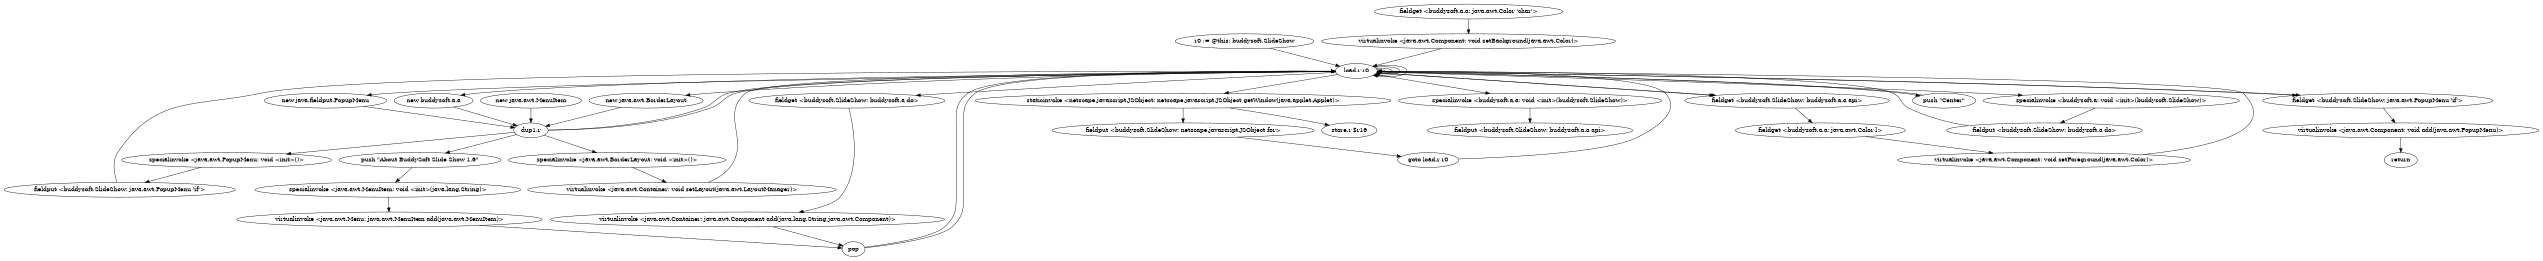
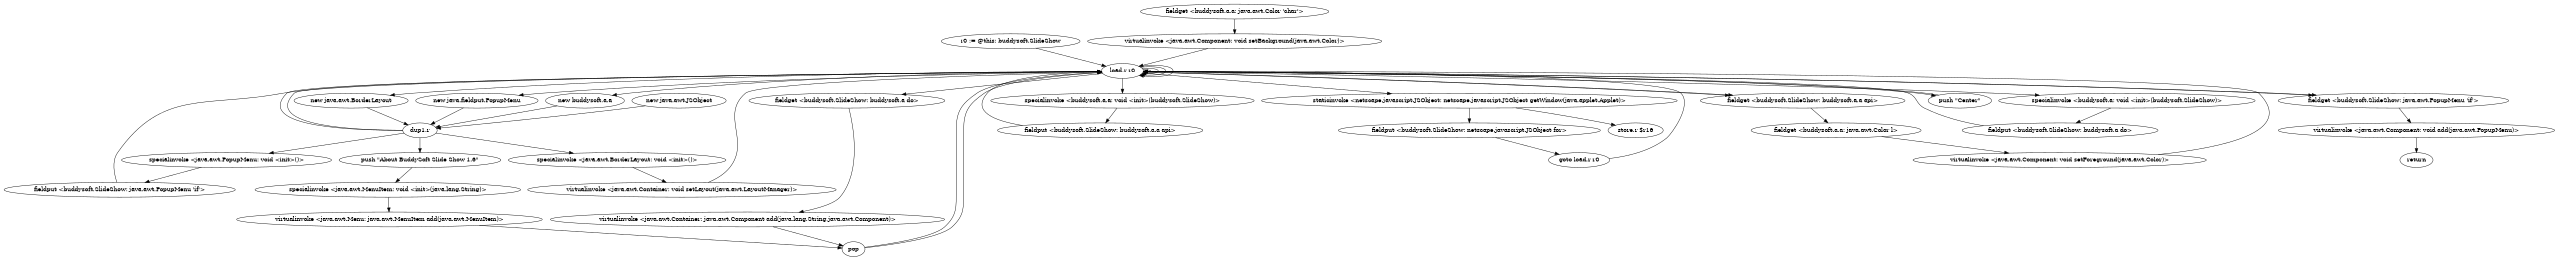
  digraph {
    "r0 := @this: buddysoft.SlideShow"
    "load.r r0"
    "staticinvoke <netscape.javascript.JSObject: netscape.javascript.JSObject getWindow(java.applet.Applet)>"
    "new buddysoft.a.a"
    "specialinvoke <buddysoft.a.a: void <init>(buddysoft.SlideShow)>"
    "fieldget <buddysoft.SlideShow: buddysoft.a.a api>"
    "new java.awt.BorderLayout"
    "specialinvoke <buddysoft.a: void <init>(buddysoft.SlideShow)>"
    "push \"Center\""
    "fieldget <buddysoft.SlideShow: buddysoft.a do>"
    n11 [label="new java.fieldput.PopupMenu"]
    "fieldget <buddysoft.SlideShow: java.awt.PopupMenu 'if'>"
    "fieldput <buddysoft.SlideShow: netscape.javascript.JSObject for>"
    "store.r $r16"
    "dup1.r"
    "fieldput <buddysoft.SlideShow: buddysoft.a.a api>"
    "fieldget <buddysoft.a.a: java.awt.Color l>"
    "fieldput <buddysoft.SlideShow: buddysoft.a do>"
    "virtualinvoke <java.awt.Container: java.awt.Component add(java.lang.String,java.awt.Component)>"
    "virtualinvoke <java.awt.Component: void add(java.awt.PopupMenu)>"
    "goto load.r r0"
    "specialinvoke <java.awt.BorderLayout: void <init>()>"
    "specialinvoke <java.awt.PopupMenu: void <init>()>"
    "push \"About BuddySoft Slide Show 1.6\""
    "virtualinvoke <java.awt.Container: void setLayout(java.awt.LayoutManager)>"
    "fieldput <buddysoft.SlideShow: java.awt.PopupMenu 'if'>"
    "specialinvoke <java.awt.MenuItem: void <init>(java.lang.String)>"
    "fieldget <buddysoft.a.a: java.awt.Color 'char'>"
    "virtualinvoke <java.awt.Component: void setBackground(java.awt.Color)>"
    "virtualinvoke <java.awt.Component: void setForeground(java.awt.Color)>"
    pop
-   "new java.awt.MenuItem"
+   "new java.awt.MenuItem" [label="new java.awt.JSObject"]
    return
    "virtualinvoke <java.awt.Menu: java.awt.MenuItem add(java.awt.MenuItem)>"
    "r0 := @this: buddysoft.SlideShow" -> "load.r r0"
    "load.r r0" -> "load.r r0"
    "load.r r0" -> "load.r r0"
    "load.r r0" -> "load.r r0"
    "load.r r0" -> "load.r r0"
    "load.r r0" -> "staticinvoke <netscape.javascript.JSObject: netscape.javascript.JSObject getWindow(java.applet.Applet)>"
    "load.r r0" -> "new buddysoft.a.a"
    "load.r r0" -> "specialinvoke <buddysoft.a.a: void <init>(buddysoft.SlideShow)>"
    "load.r r0" -> "fieldget <buddysoft.SlideShow: buddysoft.a.a api>"
    "load.r r0" -> "fieldget <buddysoft.SlideShow: buddysoft.a.a api>"
    "load.r r0" -> "new java.awt.BorderLayout"
    "load.r r0" -> "specialinvoke <buddysoft.a: void <init>(buddysoft.SlideShow)>"
    "load.r r0" -> "push \"Center\""
    "load.r r0" -> "fieldget <buddysoft.SlideShow: buddysoft.a do>"
    "load.r r0" -> n11
    "load.r r0" -> "fieldget <buddysoft.SlideShow: java.awt.PopupMenu 'if'>"
    "load.r r0" -> "fieldget <buddysoft.SlideShow: java.awt.PopupMenu 'if'>"
    "staticinvoke <netscape.javascript.JSObject: netscape.javascript.JSObject getWindow(java.applet.Applet)>" -> "fieldput <buddysoft.SlideShow: netscape.javascript.JSObject for>"
    "staticinvoke <netscape.javascript.JSObject: netscape.javascript.JSObject getWindow(java.applet.Applet)>" -> "store.r $r16"
    "new buddysoft.a.a" -> "dup1.r"
    "specialinvoke <buddysoft.a.a: void <init>(buddysoft.SlideShow)>" -> "fieldput <buddysoft.SlideShow: buddysoft.a.a api>"
    "fieldget <buddysoft.SlideShow: buddysoft.a.a api>" -> "fieldget <buddysoft.a.a: java.awt.Color l>"
    "new java.awt.BorderLayout" -> "dup1.r"
    "specialinvoke <buddysoft.a: void <init>(buddysoft.SlideShow)>" -> "fieldput <buddysoft.SlideShow: buddysoft.a do>"
    "push \"Center\"" -> "load.r r0"
    "fieldget <buddysoft.SlideShow: buddysoft.a do>" -> "virtualinvoke <java.awt.Container: java.awt.Component add(java.lang.String,java.awt.Component)>"
    n11 -> "dup1.r"
    "fieldget <buddysoft.SlideShow: java.awt.PopupMenu 'if'>" -> "virtualinvoke <java.awt.Component: void add(java.awt.PopupMenu)>"
    "fieldput <buddysoft.SlideShow: netscape.javascript.JSObject for>" -> "goto load.r r0"
    "dup1.r" -> "load.r r0"
    "dup1.r" -> "load.r r0"
    "dup1.r" -> "specialinvoke <java.awt.BorderLayout: void <init>()>"
    "dup1.r" -> "specialinvoke <java.awt.PopupMenu: void <init>()>"
    "dup1.r" -> "push \"About BuddySoft Slide Show 1.6\""
+   "fieldput <buddysoft.SlideShow: buddysoft.a.a api>" -> "load.r r0"
    "fieldget <buddysoft.a.a: java.awt.Color l>" -> "virtualinvoke <java.awt.Component: void setForeground(java.awt.Color)>"
    "fieldput <buddysoft.SlideShow: buddysoft.a do>" -> "load.r r0"
    "virtualinvoke <java.awt.Container: java.awt.Component add(java.lang.String,java.awt.Component)>" -> pop
    "virtualinvoke <java.awt.Component: void add(java.awt.PopupMenu)>" -> return
    "goto load.r r0" -> "load.r r0"
    "specialinvoke <java.awt.BorderLayout: void <init>()>" -> "virtualinvoke <java.awt.Container: void setLayout(java.awt.LayoutManager)>"
    "specialinvoke <java.awt.PopupMenu: void <init>()>" -> "fieldput <buddysoft.SlideShow: java.awt.PopupMenu 'if'>"
    "push \"About BuddySoft Slide Show 1.6\"" -> "specialinvoke <java.awt.MenuItem: void <init>(java.lang.String)>"
    "virtualinvoke <java.awt.Container: void setLayout(java.awt.LayoutManager)>" -> "load.r r0"
    "fieldput <buddysoft.SlideShow: java.awt.PopupMenu 'if'>" -> "load.r r0"
    "specialinvoke <java.awt.MenuItem: void <init>(java.lang.String)>" -> "virtualinvoke <java.awt.Menu: java.awt.MenuItem add(java.awt.MenuItem)>"
    "fieldget <buddysoft.a.a: java.awt.Color 'char'>" -> "virtualinvoke <java.awt.Component: void setBackground(java.awt.Color)>"
    "virtualinvoke <java.awt.Component: void setBackground(java.awt.Color)>" -> "load.r r0"
    "virtualinvoke <java.awt.Component: void setForeground(java.awt.Color)>" -> "load.r r0"
    pop -> "load.r r0"
    pop -> "load.r r0"
    "new java.awt.MenuItem" -> "dup1.r"
    "virtualinvoke <java.awt.Menu: java.awt.MenuItem add(java.awt.MenuItem)>" -> pop
  }
